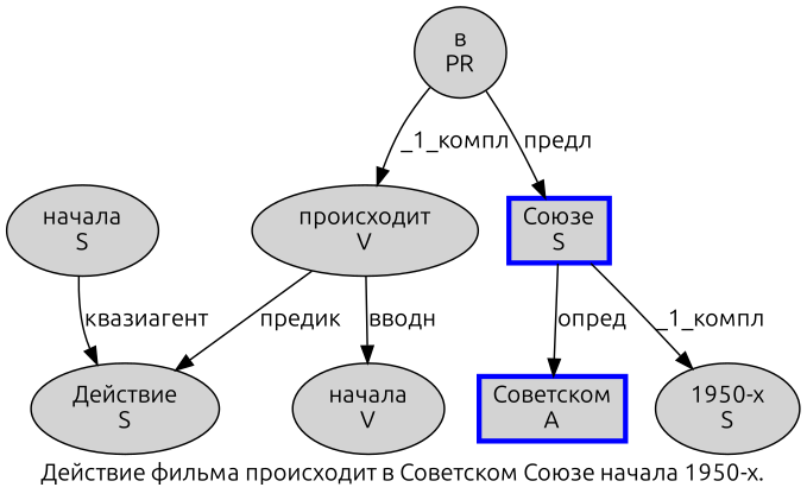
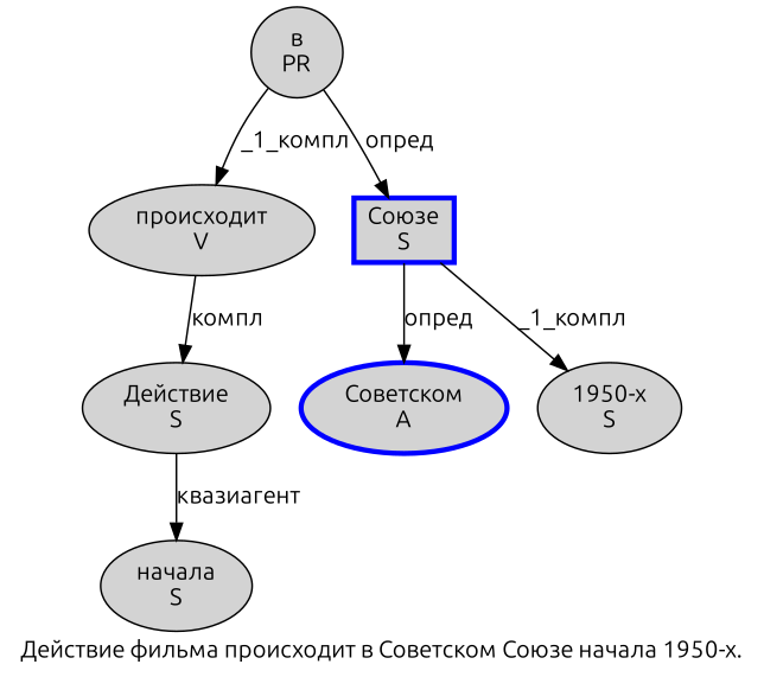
  digraph {
    fontname=Ubuntu
    label="Действие фильма происходит в Советском Союзе начала 1950-х."
    node [fillcolor=lightgray fontname=Ubuntu penwidth=1 shape=ellipse style=filled]
    edge [fontname=Ubuntu]
    n1 [label="Действие\nS"]
    n2 [label="начала\nS"]
    n3 [label="происходит\nV"]
-   n4 [label="начала\nV"]
    n5 [label="в\nPR"]
    n6 [color=blue label="Союзе\nS" penwidth=3 shape=box]
-   n7 [color=blue label="Советском\nA" penwidth=3 shape=box]
+   n7 [color=blue label="Советском\nA" penwidth=3]
    n8 [label="1950-х\nS"]
-   n2 -> n1 [label="квазиагент"]
-   n3 -> n1 [label="предик"]
-   n3 -> n4 [label="вводн"]
+   n1 -> n2 [label="квазиагент"]
+   n3 -> n1 [label="компл"]
    n5 -> n3 [label="_1_компл"]
-   n5 -> n6 [label="предл"]
+   n5 -> n6 [label="опред"]
    n6 -> n7 [label="опред"]
    n6 -> n8 [label="_1_компл"]
  }
